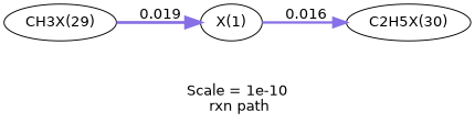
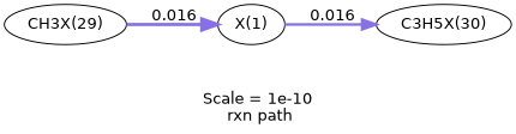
  digraph {
    fontname=Helvetica
    label="Scale = 1e-10\l rxn path"
    rankdir=LR
    node [fontname=Helvetica]
    edge [fontname=Helvetica]
    n1 [label="CH3X(29)"]
    n2 [label="X(1)"]
-   n3 [label="C2H5X(30)"]
-   n1 -> n2 [arrowsize=1.44 color="0.7, 0.516, 0.9" label=" 0.019" style="setlinewidth(2.88)"]
+   n3 [label="C3H5X(30)"]
+   n1 -> n2 [arrowsize=1.44 color="0.7, 0.516, 0.9" label=" 0.016" style="setlinewidth(2.88)"]
    n2 -> n3 [arrowsize=1.23 color="0.7, 0.509, 0.9" label=" 0.016" style="setlinewidth(2.47)"]
  }
